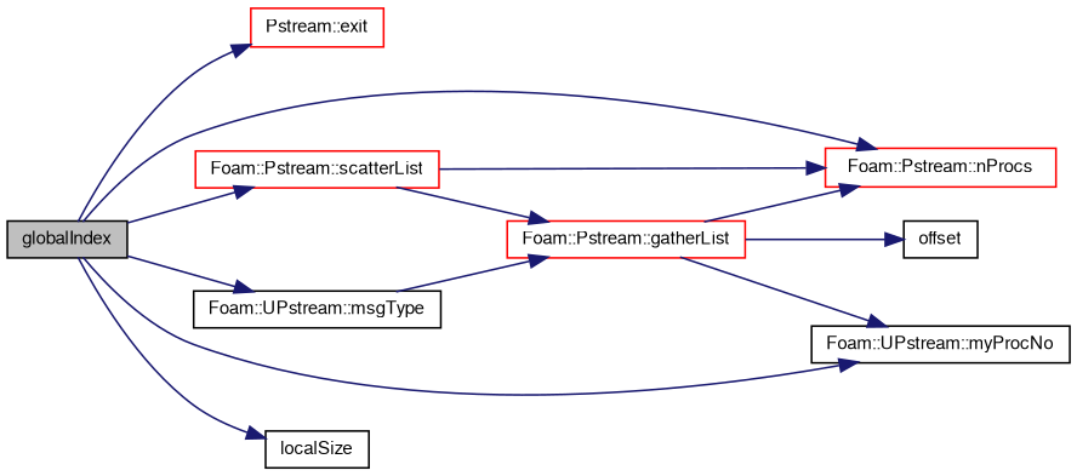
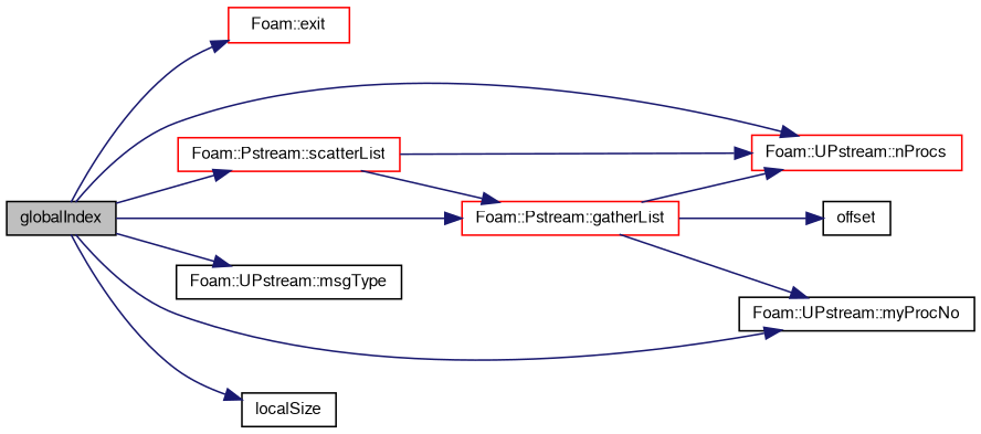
  digraph {
    rankdir=LR
    node [color=black fontname=FreeSans fontsize=10 shape=record]
    edge [color=midnightblue fontname=FreeSans fontsize=10 labelfontname=FreeSans labelfontsize=10 style=solid]
    n1 [fillcolor=grey75 fontcolor=black height=0.2 label=globalIndex style=filled width=0.4]
-   n2 [color=red height=0.2 label="Pstream::exit" width=0.4]
+   n2 [color=red height=0.2 label="Foam::exit" width=0.4]
    n3 [color=red height=0.2 label="Foam::Pstream::gatherList" width=0.4]
-   n4 [color=red height=0.2 label="Foam::Pstream::nProcs" width=0.4]
+   n4 [color=red height=0.2 label="Foam::UPstream::nProcs" width=0.4]
    n5 [height=0.2 label="Foam::UPstream::myProcNo" width=0.4]
    n6 [height=0.2 label=localSize width=0.4]
    n7 [height=0.2 label="Foam::UPstream::msgType" width=0.4]
    n8 [color=red height=0.2 label="Foam::Pstream::scatterList" width=0.4]
    n9 [height=0.2 label=offset width=0.4]
    n1 -> n2
-   n7 -> n3
+   n1 -> n3
    n1 -> n4
    n1 -> n5
    n1 -> n6
    n1 -> n7
    n1 -> n8
    n3 -> n4
    n3 -> n5
    n3 -> n9
    n8 -> n3
    n8 -> n4
  }
